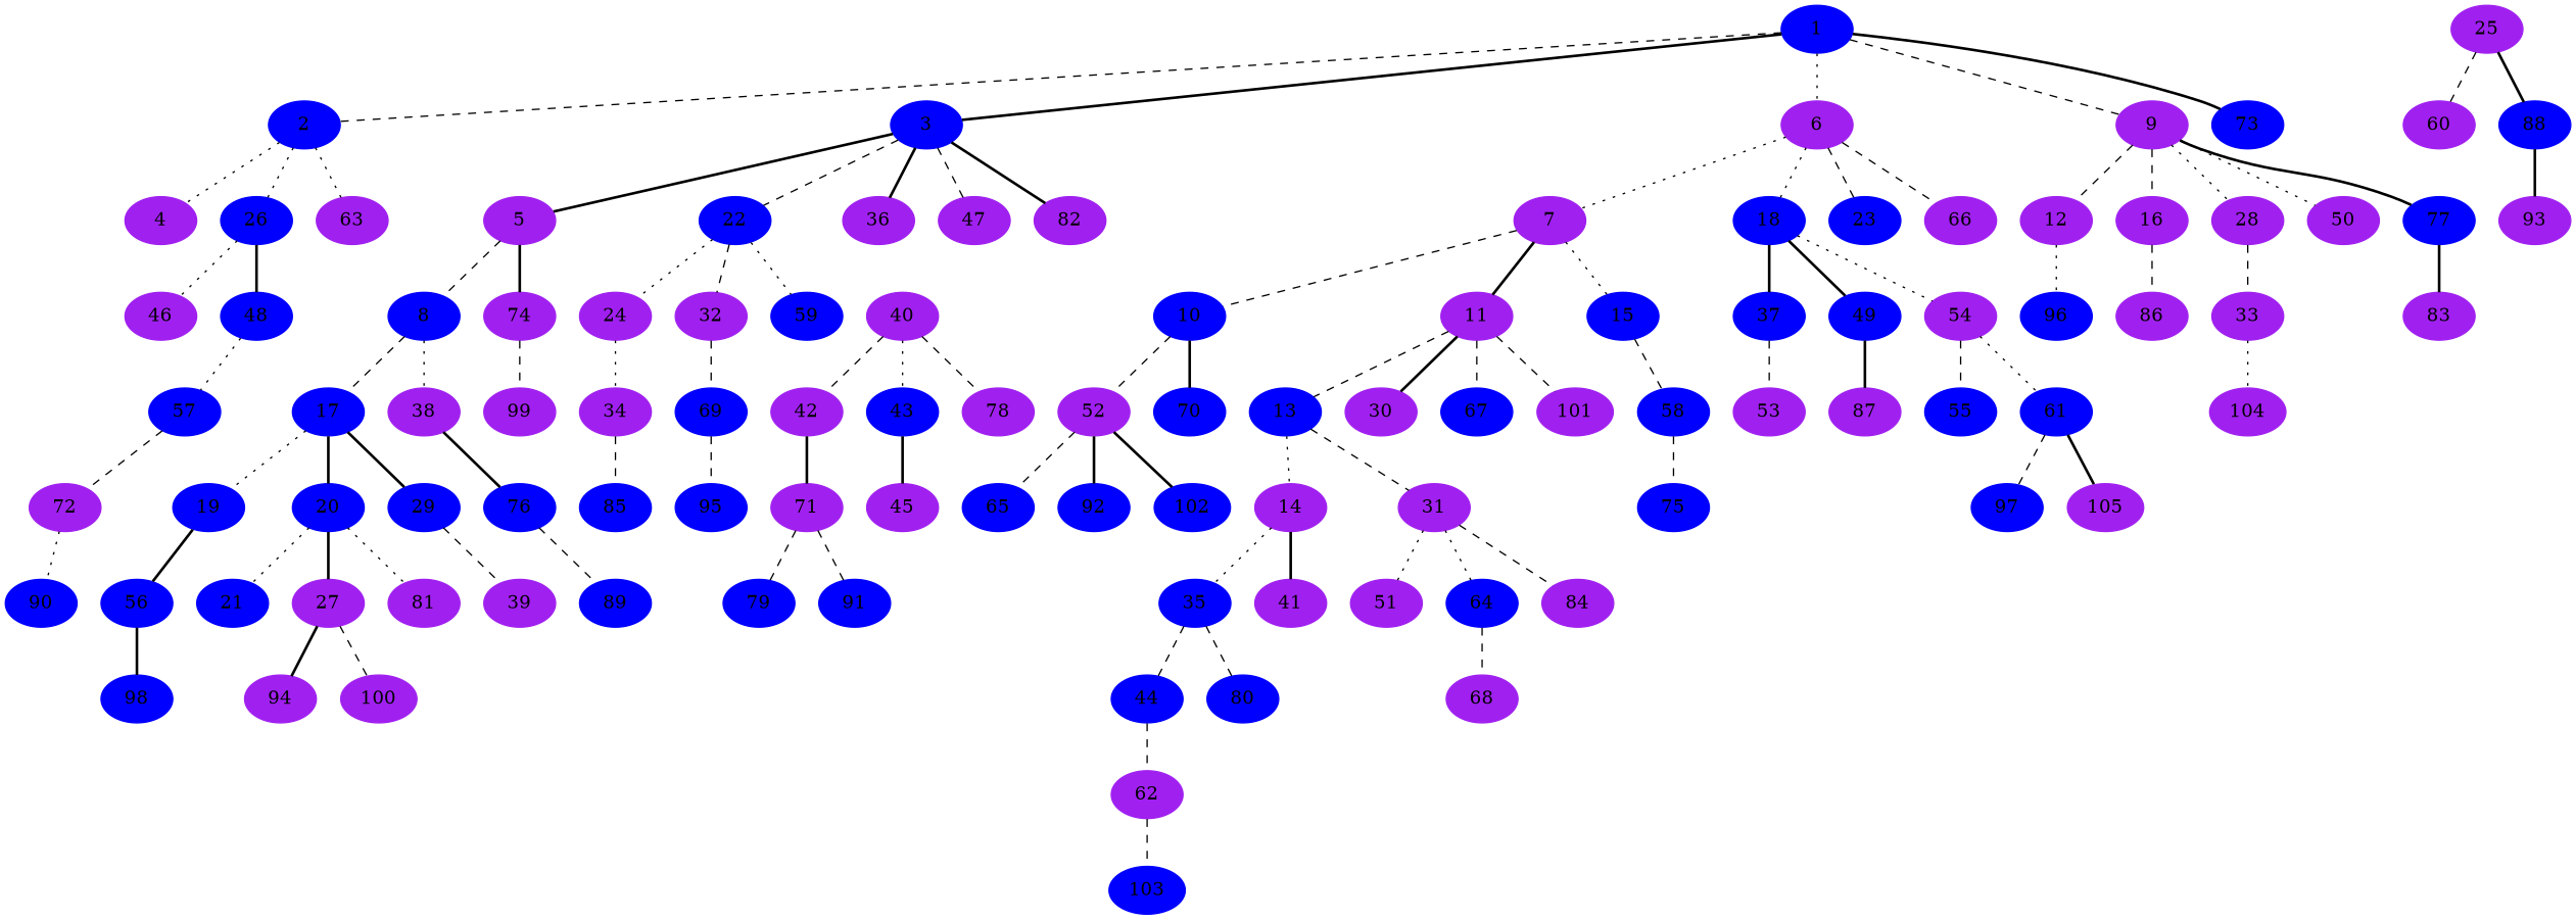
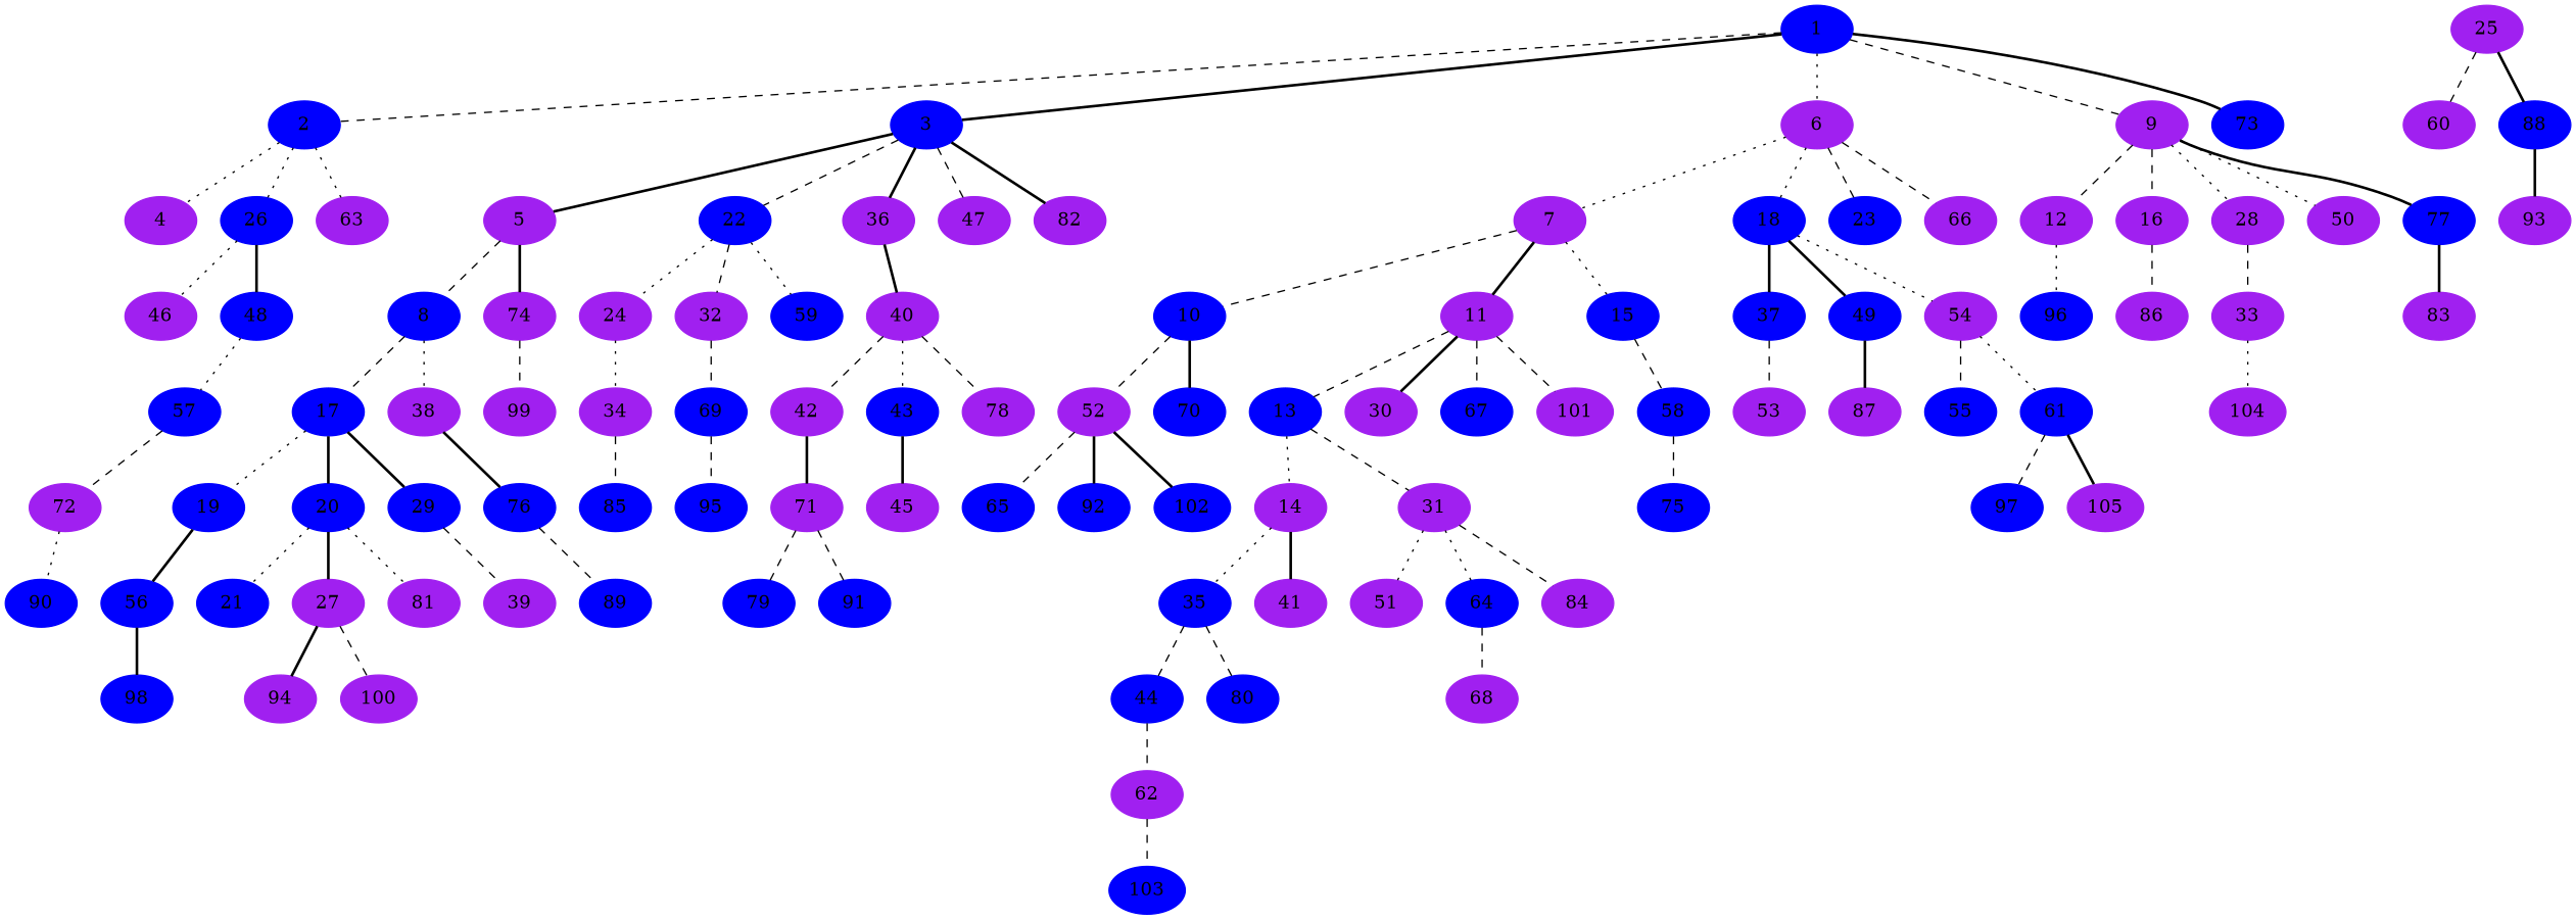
  graph {
    node [color=purple style=filled]
    edge [style=dashed]
    1 [color=blue]
    2 [color=blue]
    3 [color=blue]
    6
    9
    73 [color=blue]
    4
    26 [color=blue]
    63
    5
    22 [color=blue]
    36
    47
    82
    7
    18 [color=blue]
    23 [color=blue]
    66
    12
    16
    28
    50
    77 [color=blue]
    46
    48 [color=blue]
    8 [color=blue]
    74
    24
    32
    59 [color=blue]
    40
    17 [color=blue]
    38
    99
    10 [color=blue]
    11
    15 [color=blue]
    37 [color=blue]
    49 [color=blue]
    54
    52
    70 [color=blue]
    13 [color=blue]
    30
    67 [color=blue]
    101
    58 [color=blue]
    19 [color=blue]
    20 [color=blue]
    29 [color=blue]
    76 [color=blue]
    96 [color=blue]
    86
    33
    83
    65 [color=blue]
    92 [color=blue]
    102 [color=blue]
    14
    31
    25
    60
    88 [color=blue]
    35 [color=blue]
    41
    51
    64 [color=blue]
    84
    44 [color=blue]
    80 [color=blue]
    75 [color=blue]
    56 [color=blue]
    21 [color=blue]
    27
    81
    39
    53
    87
    55 [color=blue]
    61 [color=blue]
    98 [color=blue]
    94
    100
    34
    69 [color=blue]
    85 [color=blue]
    93
    57 [color=blue]
    104
    68
    95 [color=blue]
    62
    42
    43 [color=blue]
    78
    89 [color=blue]
    71
    45
    79 [color=blue]
    91 [color=blue]
    103 [color=blue]
    72
    97 [color=blue]
    105
    90 [color=blue]
    1 -- 2
    1 -- 3 [style=bold]
    1 -- 6 [style=dotted]
    1 -- 9
    1 -- 73 [style=bold]
    2 -- 4 [style=dotted]
    2 -- 26 [style=dotted]
    2 -- 63 [style=dotted]
    3 -- 5 [style=bold]
    3 -- 22
    3 -- 36 [style=bold]
    3 -- 47
    3 -- 82 [style=bold]
    6 -- 7 [style=dotted]
    6 -- 18 [style=dotted]
    6 -- 23
    6 -- 66
    9 -- 12
    9 -- 16
    9 -- 28 [style=dotted]
    9 -- 50 [style=dotted]
    9 -- 77 [style=bold]
    26 -- 46 [style=dotted]
    26 -- 48 [style=bold]
    5 -- 8
    5 -- 74 [style=bold]
    22 -- 24 [style=dotted]
    22 -- 32
    22 -- 59 [style=dotted]
+   36 -- 40 [style=bold]
    7 -- 10
    7 -- 11 [style=bold]
    7 -- 15 [style=dotted]
    18 -- 37 [style=bold]
    18 -- 49 [style=bold]
    18 -- 54 [style=dotted]
    12 -- 96 [style=dotted]
    16 -- 86
    28 -- 33
    77 -- 83 [style=bold]
    48 -- 57 [style=dotted]
    8 -- 17
    8 -- 38 [style=dotted]
    74 -- 99
    24 -- 34 [style=dotted]
    32 -- 69
    40 -- 42
    40 -- 43 [style=dotted]
    40 -- 78
    17 -- 19 [style=dotted]
    17 -- 20 [style=bold]
    17 -- 29 [style=bold]
    38 -- 76 [style=bold]
    10 -- 52
    10 -- 70 [style=bold]
    11 -- 13
    11 -- 30 [style=bold]
    11 -- 67
    11 -- 101
    15 -- 58
    37 -- 53
    49 -- 87 [style=bold]
    54 -- 55
    54 -- 61 [style=dotted]
    52 -- 65
    52 -- 92 [style=bold]
    52 -- 102 [style=bold]
    13 -- 14 [style=dotted]
    13 -- 31
    58 -- 75
    19 -- 56 [style=bold]
    20 -- 21 [style=dotted]
    20 -- 27 [style=bold]
    20 -- 81 [style=dotted]
    29 -- 39
    76 -- 89
    33 -- 104 [style=dotted]
    14 -- 35 [style=dotted]
    14 -- 41 [style=bold]
    31 -- 51 [style=dotted]
    31 -- 64 [style=dotted]
    31 -- 84
    25 -- 60
    25 -- 88 [style=bold]
    88 -- 93 [style=bold]
    35 -- 44
    35 -- 80
    64 -- 68
    44 -- 62
    56 -- 98 [style=bold]
    27 -- 94 [style=bold]
    27 -- 100
    61 -- 97
    61 -- 105 [style=bold]
    34 -- 85
    69 -- 95
    57 -- 72
    62 -- 103
    42 -- 71 [style=bold]
    43 -- 45 [style=bold]
    71 -- 79
    71 -- 91
    72 -- 90 [style=dotted]
  }
